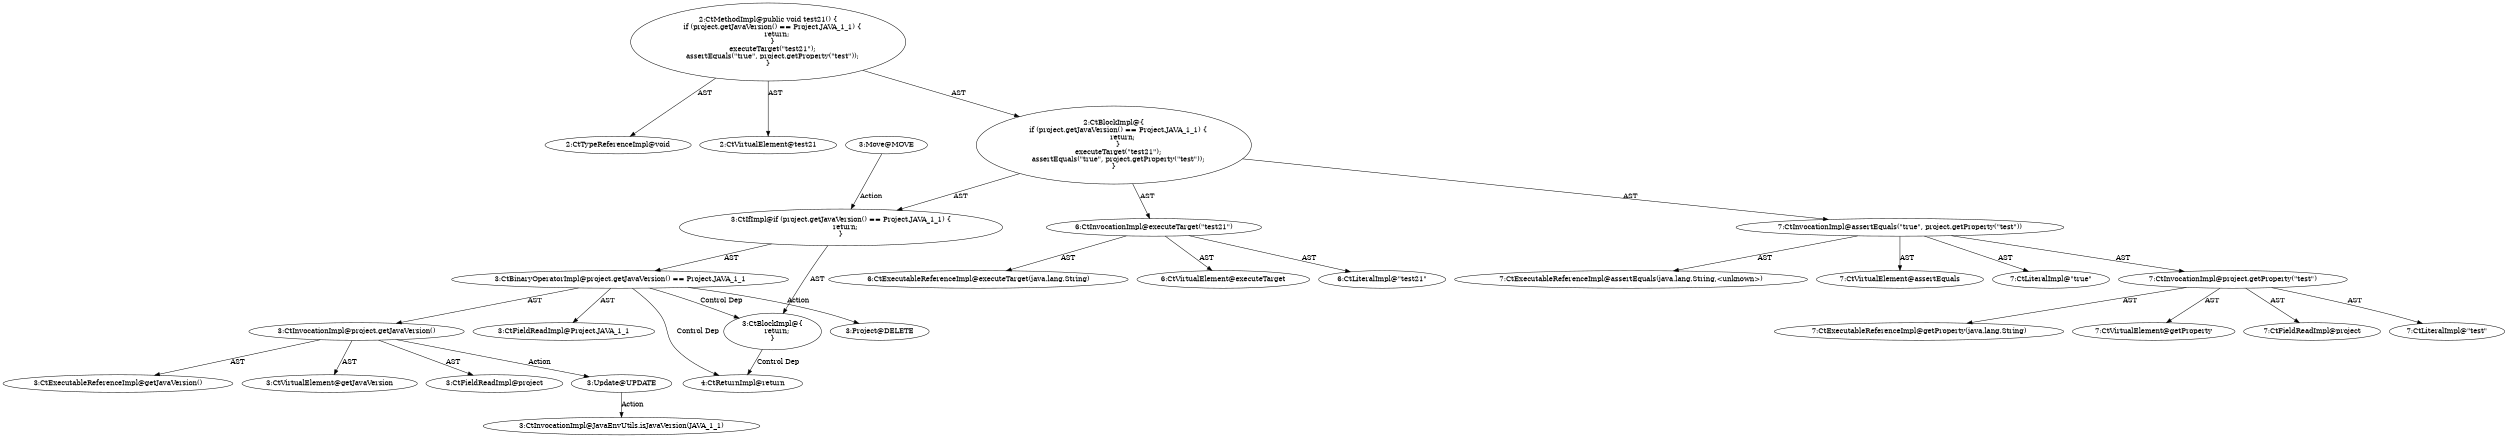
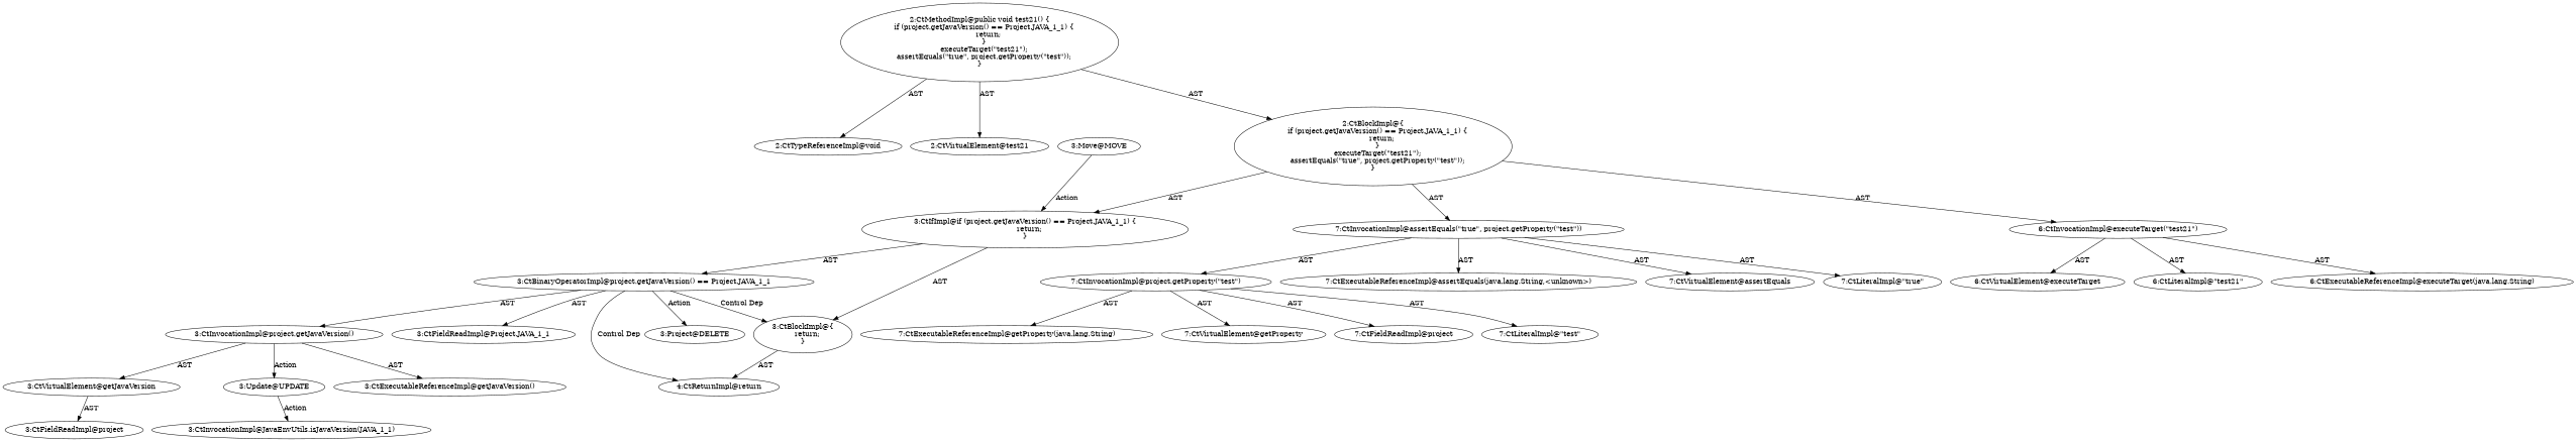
  digraph {
    node [shape=ellipse]
    n1 [label="2:CtTypeReferenceImpl@void"]
    n2 [label="2:CtVirtualElement@test21"]
    n3 [label="3:CtExecutableReferenceImpl@getJavaVersion()"]
    n4 [label="3:CtVirtualElement@getJavaVersion"]
    n5 [label="3:CtFieldReadImpl@project"]
    n6 [label="3:CtInvocationImpl@project.getJavaVersion()"]
    n7 [label="3:Update@UPDATE"]
    n8 [label="3:CtInvocationImpl@JavaEnvUtils.isJavaVersion(JAVA_1_1)"]
    n9 [label="3:Move@MOVE"]
    n10 [label="3:CtIfImpl@if (project.getJavaVersion() == Project.JAVA_1_1) \{\n    return;\n\}"]
    n11 [label="3:CtFieldReadImpl@Project.JAVA_1_1"]
    n12 [label="3:CtBinaryOperatorImpl@project.getJavaVersion() == Project.JAVA_1_1"]
    n13 [label="4:CtReturnImpl@return"]
    n14 [label="3:CtBlockImpl@\{\n    return;\n\}"]
    n15 [label="3:Project@DELETE"]
    n16 [label="6:CtExecutableReferenceImpl@executeTarget(java.lang.String)"]
    n17 [label="6:CtVirtualElement@executeTarget"]
    n18 [label="6:CtLiteralImpl@\"test21\""]
    n19 [label="6:CtInvocationImpl@executeTarget(\"test21\")"]
    n20 [label="7:CtExecutableReferenceImpl@assertEquals(java.lang.String,<unknown>)"]
    n21 [label="7:CtVirtualElement@assertEquals"]
    n22 [label="7:CtLiteralImpl@\"true\""]
    n23 [label="7:CtExecutableReferenceImpl@getProperty(java.lang.String)"]
    n24 [label="7:CtVirtualElement@getProperty"]
    n25 [label="7:CtFieldReadImpl@project"]
    n26 [label="7:CtLiteralImpl@\"test\""]
    n27 [label="7:CtInvocationImpl@project.getProperty(\"test\")"]
    n28 [label="7:CtInvocationImpl@assertEquals(\"true\", project.getProperty(\"test\"))"]
    n29 [label="2:CtBlockImpl@\{\n    if (project.getJavaVersion() == Project.JAVA_1_1) \{\n        return;\n    \}\n    executeTarget(\"test21\");\n    assertEquals(\"true\", project.getProperty(\"test\"));\n\}"]
    n30 [label="2:CtMethodImpl@public void test21() \{\n    if (project.getJavaVersion() == Project.JAVA_1_1) \{\n        return;\n    \}\n    executeTarget(\"test21\");\n    assertEquals(\"true\", project.getProperty(\"test\"));\n\}"]
    n6 -> n3 [label=AST]
    n6 -> n4 [label=AST]
-   n6 -> n5 [label=AST]
+   n4 -> n5 [label=AST]
    n6 -> n7 [label=Action]
    n7 -> n8 [label=Action]
    n9 -> n10 [label=Action]
    n10 -> n12 [label=AST]
    n10 -> n14 [label=AST]
    n12 -> n6 [label=AST]
    n12 -> n11 [label=AST]
    n12 -> n13 [label="Control Dep"]
    n12 -> n14 [label="Control Dep"]
    n12 -> n15 [label=Action]
-   n14 -> n13 [label="Control Dep"]
+   n14 -> n13 [label=AST]
    n19 -> n16 [label=AST]
    n19 -> n17 [label=AST]
    n19 -> n18 [label=AST]
    n27 -> n23 [label=AST]
    n27 -> n24 [label=AST]
    n27 -> n25 [label=AST]
    n27 -> n26 [label=AST]
    n28 -> n20 [label=AST]
    n28 -> n21 [label=AST]
    n28 -> n22 [label=AST]
    n28 -> n27 [label=AST]
    n29 -> n10 [label=AST]
    n29 -> n19 [label=AST]
    n29 -> n28 [label=AST]
    n30 -> n1 [label=AST]
    n30 -> n2 [label=AST]
    n30 -> n29 [label=AST]
  }
